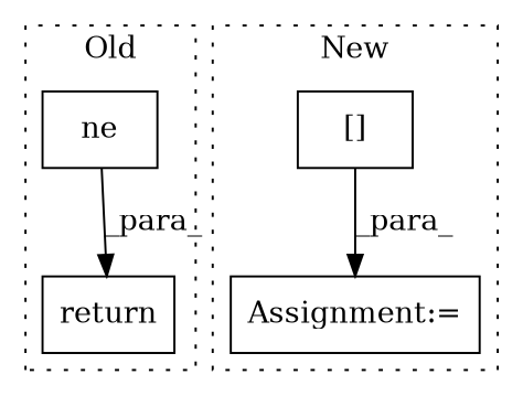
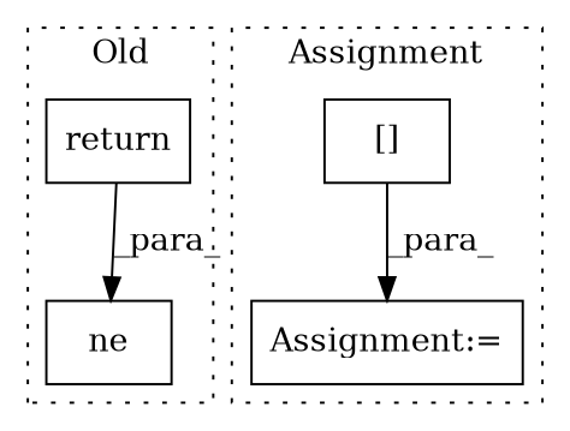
  digraph {
    node [shape=box]
    n1 [a=32 l="3,1" label=ne s="336,355"]
    n2 [a=41 l=7 label=return s=319]
    n3 [a=2 l="5,1" label="[]" s="392,415"]
    n4 [a=7 l=1 label="Assignment:=" s=391]
    subgraph cluster_1 {
      label=Old
      style=dotted
      n1
      n2
    }
    subgraph cluster_2 {
-     label=New
+     label=Assignment
      style=dotted
      n3
      n4
    }
-   n1 -> n2 [label=_para_]
+   n2 -> n1 [label=_para_]
    n3 -> n4 [label=_para_]
  }
